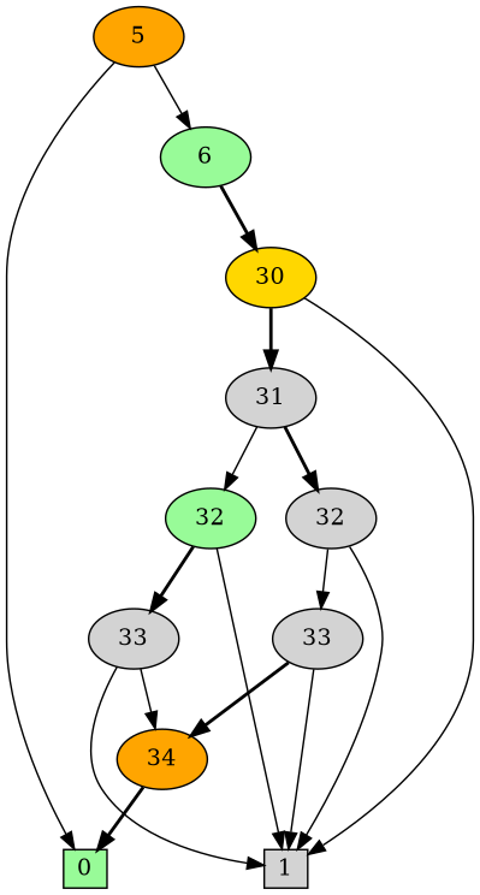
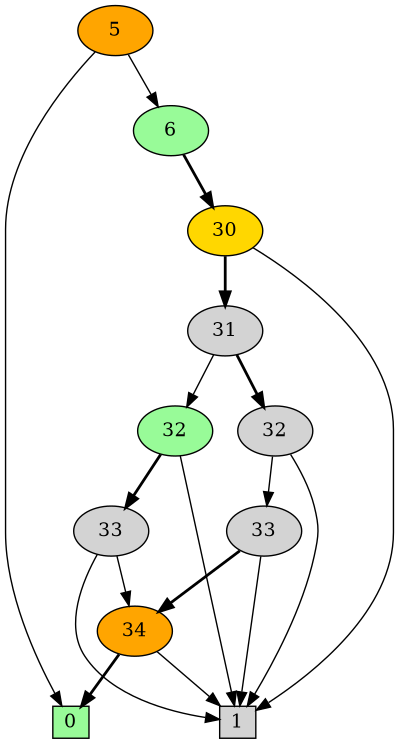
  digraph {
    node [fillcolor=lightgrey style=filled]
    edge [style=solid]
    n1 [fillcolor=palegreen height=0.3 label=0 shape=box width=0.3]
    n2 [height=0.3 label=1 shape=box width=0.3]
    n3 [fillcolor=orange label=5]
    n4 [fillcolor=palegreen label=6]
    n5 [fillcolor=gold label=30]
    n6 [label=31]
    n7 [label=32]
    n8 [fillcolor=palegreen label=32]
    n9 [label=33]
    n10 [label=33]
    n11 [fillcolor=orange label=34]
    n3 -> n1
    n3 -> n4
    n4 -> n5 [style=bold]
    n5 -> n2
    n5 -> n6 [style=bold]
    n6 -> n7 [style=bold]
    n6 -> n8
    n7 -> n2
    n7 -> n9
    n8 -> n2
    n8 -> n10 [style=bold]
    n9 -> n2
    n9 -> n11 [style=bold]
    n10 -> n2
    n10 -> n11
    n11 -> n1 [style=bold]
+   n11 -> n2
  }
